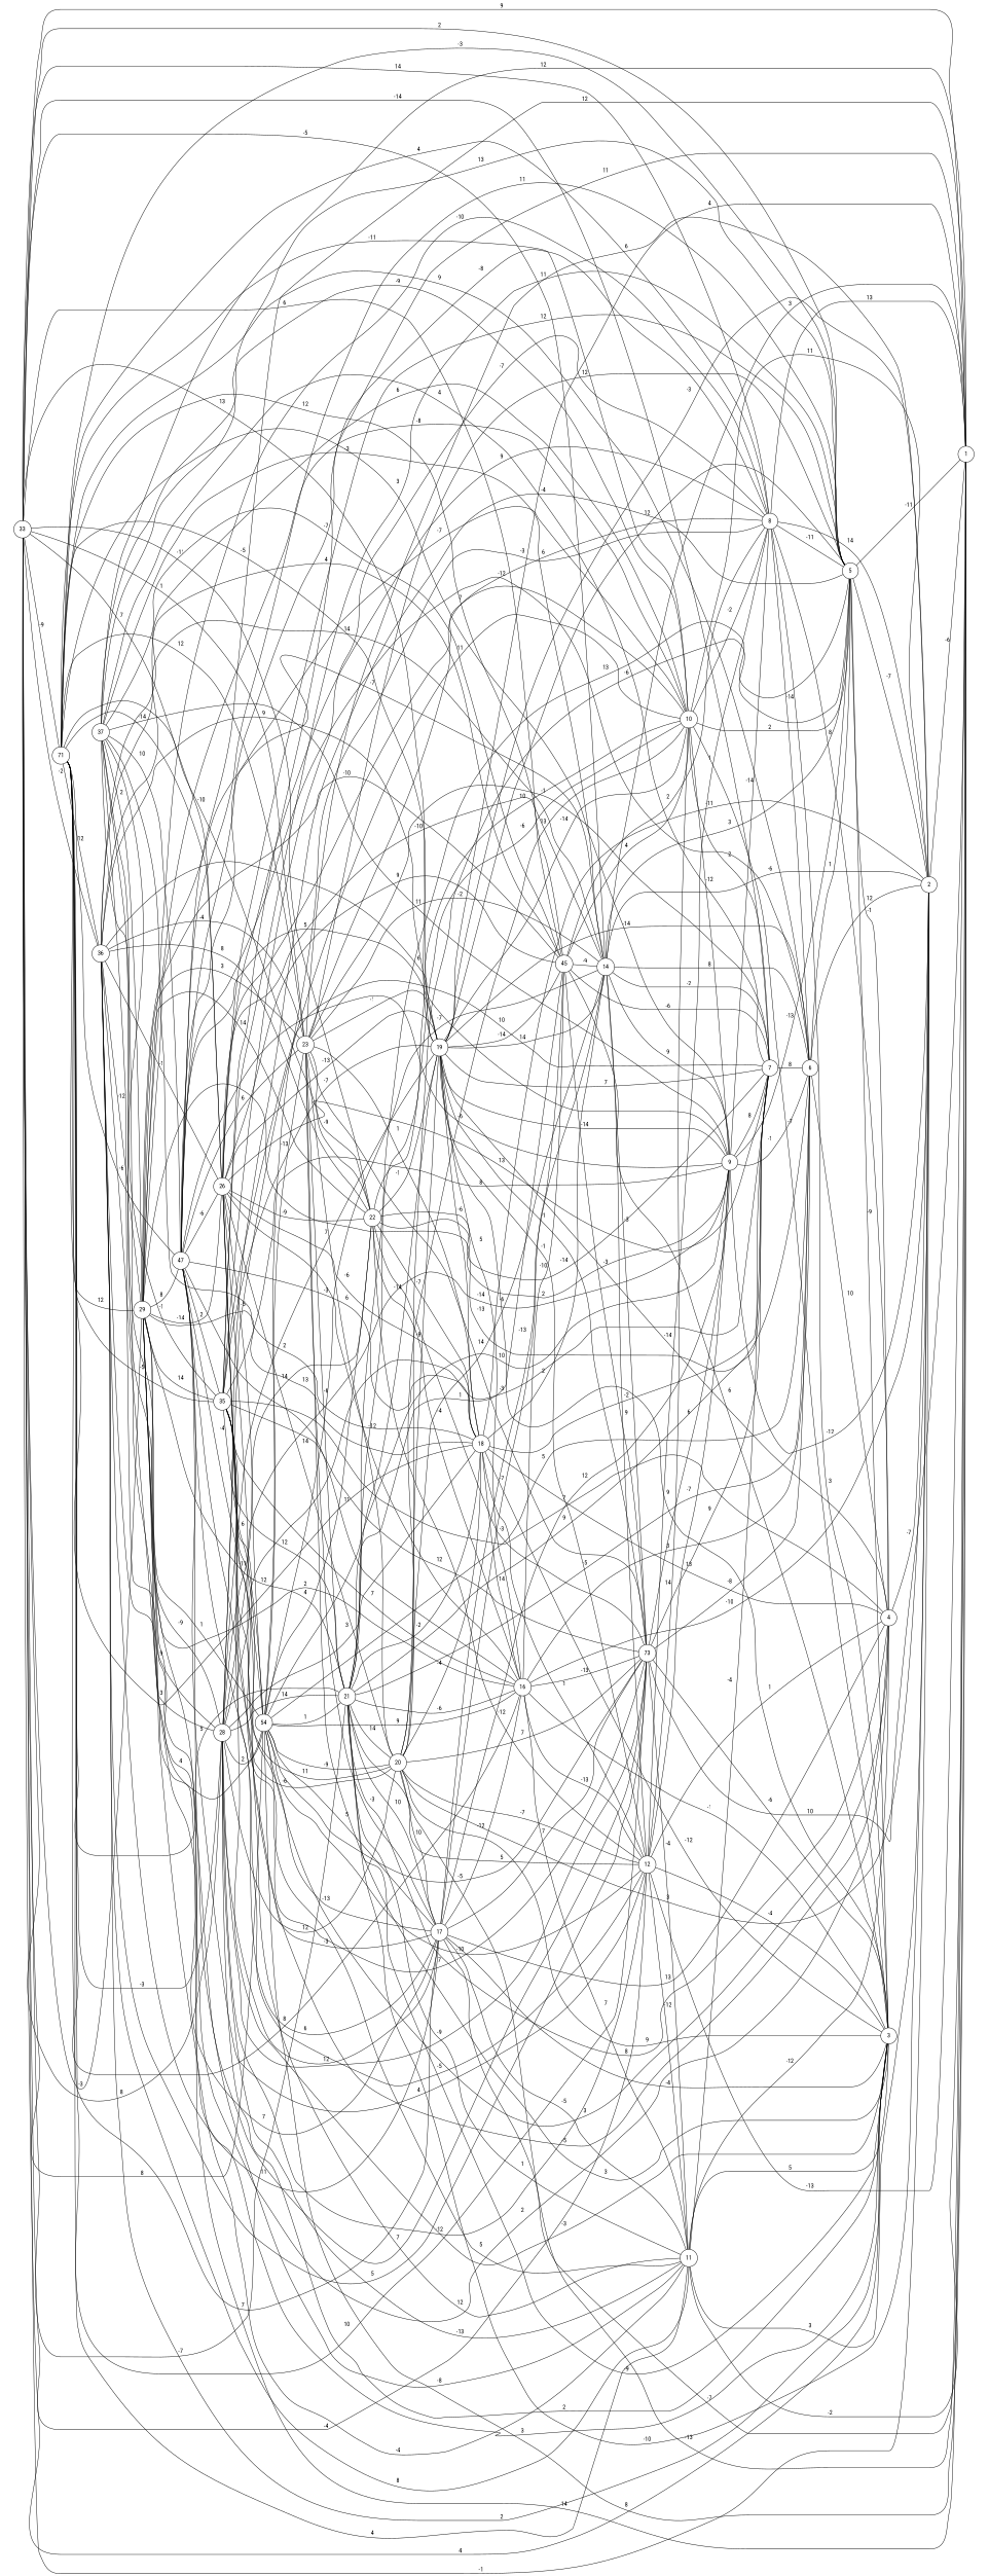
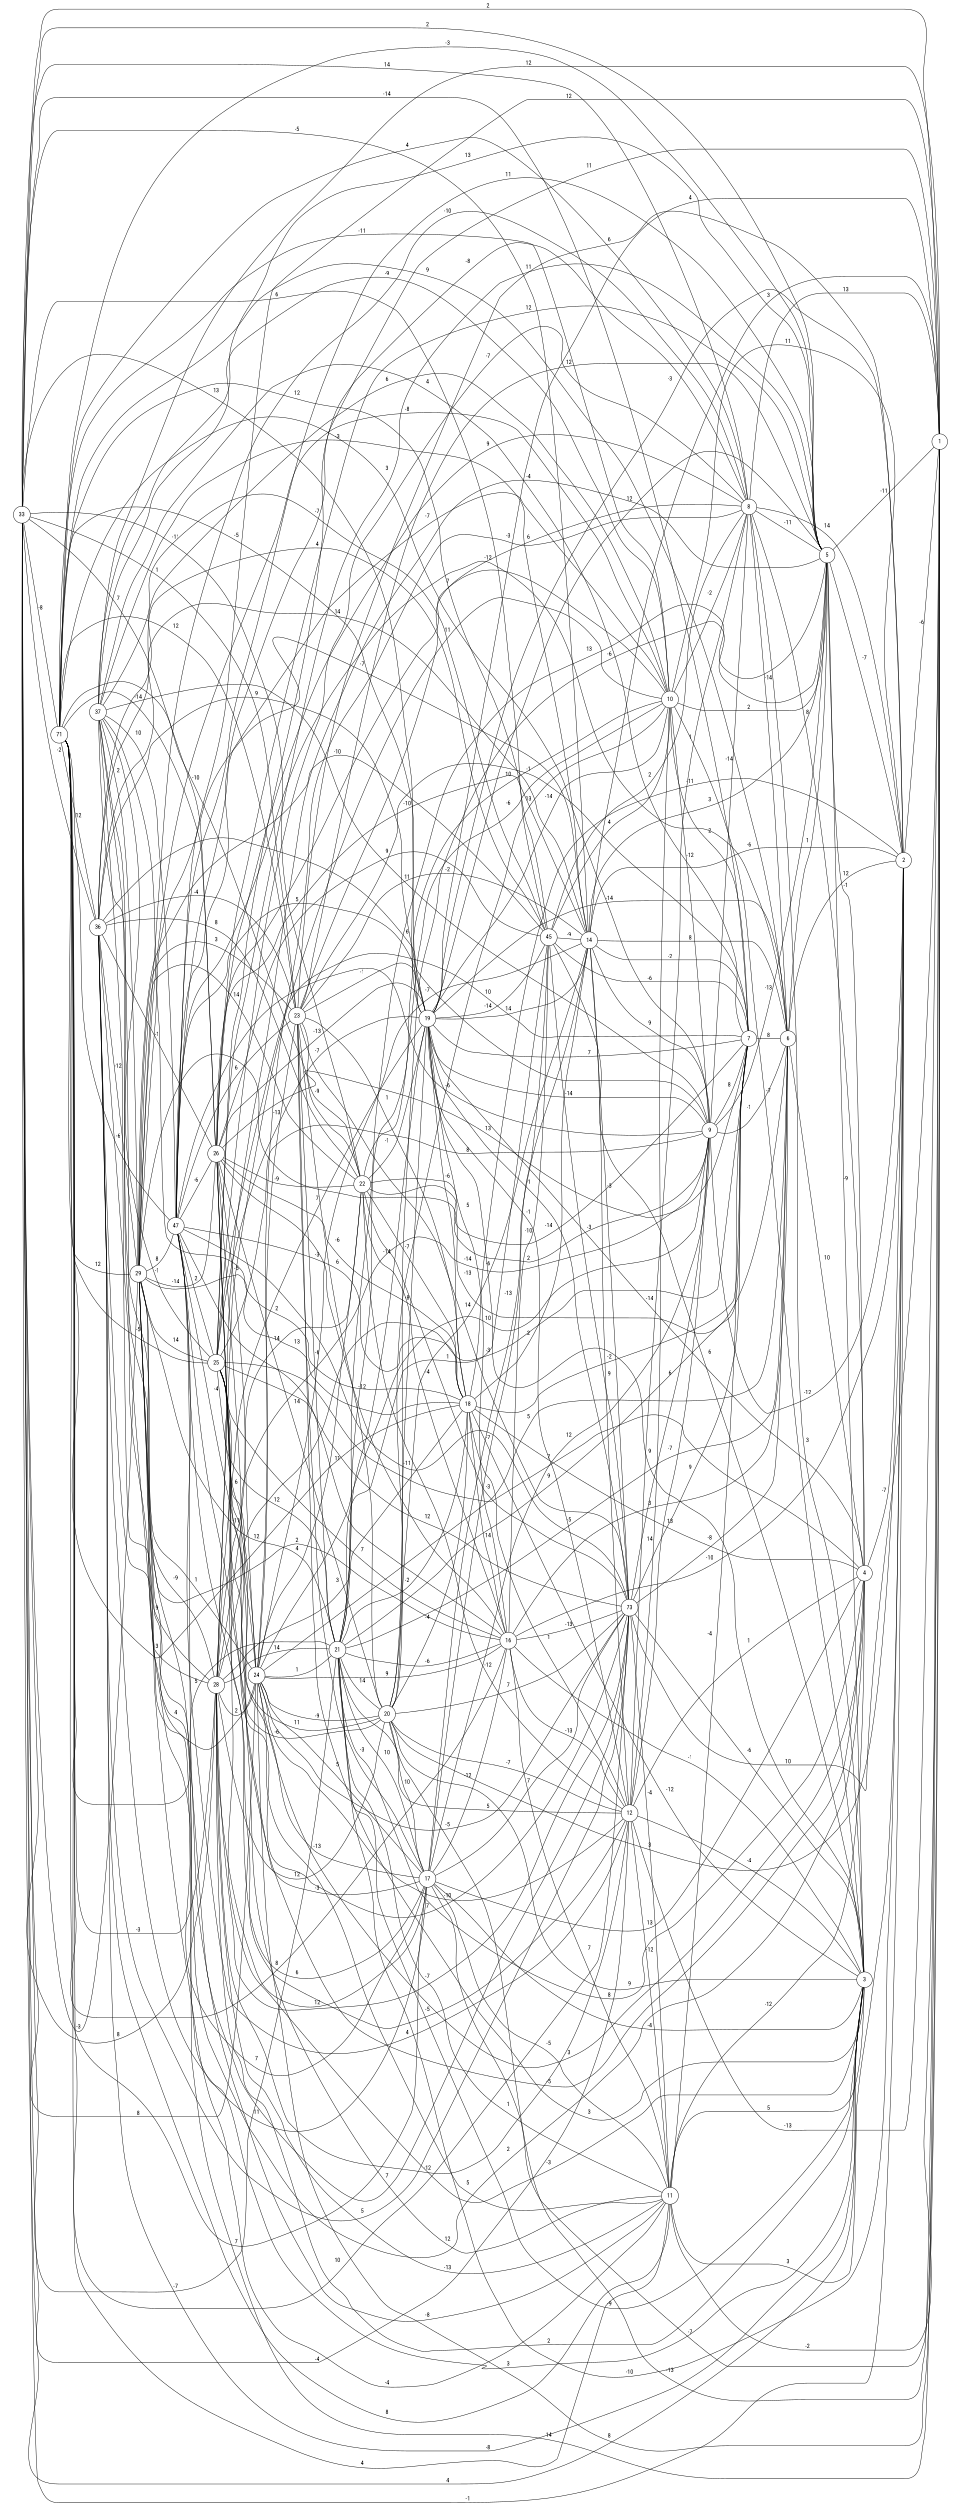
  graph {
    fontname="Roboto Condensed"
    rankdir=LR
    node [fontname="Roboto Condensed" shape=circle]
    edge [fontname="Roboto Condensed"]
    33
    1
    2
    3
    5
    7
    8
    12
    14
    n10 [label=45]
    19
    21
    22
    23
-   24 [label=54]
+   24
    26
    28
    29
    n19 [label=36]
    n20 [label=71]
    4
    6
    9
    10
    11
    n26 [label=73]
    16
    18
    17
    20
-   25 [label=35]
+   25
    n32 [label=47]
    n33 [label=37]
-   33 -- 1 [label=9]
+   33 -- 1 [label=2]
    33 -- 2 [label=-1]
    33 -- 3 [label=4]
    33 -- 5 [label=2]
    33 -- 7 [label=-14]
    33 -- 8 [label=14]
    33 -- 12 [label=-4]
    33 -- 14 [label=-5]
    33 -- n10 [label=6]
    33 -- 19 [label=13]
    33 -- 21 [label=-7]
    33 -- 22 [label=-11]
    33 -- 23 [label=1]
    33 -- 24 [label=8]
    33 -- 26 [label=7]
    33 -- 28 [label=8]
    33 -- 29 [label=-3]
    33 -- n19 [label=-2]
-   33 -- n20 [label=-9]
+   33 -- n20 [label=-8]
    2 -- 1 [label=-6]
    5 -- 1 [label=-11]
    5 -- 2 [label=-7]
    5 -- 3 [label=-9]
    5 -- 4 [label=-1]
    7 -- 6 [label=8]
    8 -- 1 [label=13]
    8 -- 2 [label=14]
    8 -- 3 [label=3]
    8 -- 5 [label=-11]
    8 -- 4 [label=8]
    8 -- 6 [label=-14]
    12 -- 1 [label=-13]
    12 -- 3 [label=-4]
    12 -- 8 [label=1]
    12 -- 4 [label=1]
    12 -- 9 [label=-7]
    12 -- 10 [label=14]
    12 -- 11 [label=-12]
    14 -- 1 [label=3]
    14 -- 2 [label=-6]
    14 -- 5 [label=3]
    14 -- 7 [label=-2]
    14 -- 12 [label=9]
    14 -- 6 [label=8]
    14 -- 9 [label=9]
    14 -- n26 [label=-3]
    n10 -- 3 [label=6]
    n10 -- 7 [label=-6]
    n10 -- 8 [label=2]
    n10 -- 14 [label=-9]
    n10 -- 10 [label=4]
    n10 -- n26 [label=-3]
    19 -- 1 [label=4]
    19 -- 2 [label=-3]
    19 -- 3 [label=9]
    19 -- 5 [label=12]
    19 -- 7 [label=7]
    19 -- 12 [label=-1]
    19 -- 14 [label=14]
    19 -- n10 [label=-14]
    19 -- 4 [label=-14]
    19 -- 6 [label=-14]
    19 -- 9 [label=-14]
    19 -- 10 [label=-14]
    19 -- n26 [label=-1]
    19 -- 16 [label=5]
    19 -- 18 [label=-6]
    21 -- 2 [label=-10]
    21 -- 3 [label=-9]
    21 -- 5 [label=13]
    21 -- 7 [label=9]
    21 -- 12 [label=5]
    21 -- n10 [label=1]
    21 -- 19 [label=-14]
    21 -- 4 [label=8]
    21 -- 6 [label=-5]
    21 -- 10 [label=10]
    21 -- 11 [label=1]
    21 -- 16 [label=-6]
    21 -- 18 [label=-2]
    21 -- 17 [label=10]
    21 -- 20 [label=14]
    22 -- 7 [label=-14]
    22 -- 12 [label=-12]
    22 -- 19 [label=-1]
    22 -- 9 [label=2]
    22 -- 10 [label=-6]
    22 -- n26 [label=-3]
    22 -- 16 [label=-4]
    22 -- 18 [label=-7]
    23 -- 2 [label=6]
    23 -- 3 [label=3]
    23 -- 5 [label=12]
    23 -- 7 [label=-1]
    23 -- 8 [label=6]
    23 -- 14 [label=-2]
    23 -- 19 [label=-1]
    23 -- 21 [label=-6]
    23 -- 22 [label=-9]
    23 -- n26 [label=14]
    23 -- 18 [label=1]
    23 -- 17 [label=-3]
    23 -- 20 [label=6]
    24 -- 1 [label=8]
    24 -- 8 [label=-3]
    24 -- 12 [label=-10]
    24 -- 14 [label=-7]
    24 -- 21 [label=1]
    24 -- 22 [label=4]
    24 -- 23 [label=-13]
    24 -- 4 [label=3]
    24 -- 6 [label=5]
    24 -- 9 [label=10]
    24 -- 11 [label=5]
    24 -- n26 [label=-5]
    24 -- 16 [label=9]
    24 -- 17 [label=5]
    24 -- 20 [label=-9]
    26 -- 5 [label=12]
    26 -- 7 [label=13]
    26 -- 8 [label=9]
    26 -- 14 [label=-10]
    26 -- n10 [label=9]
    26 -- 19 [label=-13]
    26 -- 22 [label=-9]
    26 -- 24 [label=-5]
    26 -- 4 [label=-5]
    26 -- 10 [label=7]
    26 -- 11 [label=12]
    26 -- n26 [label=7]
    26 -- 16 [label=-12]
    26 -- 18 [label=-6]
    26 -- 17 [label=-13]
    26 -- 20 [label=14]
    28 -- 3 [label=2]
    28 -- 5 [label=-4]
    28 -- 7 [label=-3]
    28 -- 12 [label=-12]
    28 -- 19 [label=7]
    28 -- 21 [label=14]
    28 -- 22 [label=14]
    28 -- 24 [label=2]
    28 -- 9 [label=-14]
    28 -- 10 [label=11]
    28 -- 11 [label=-13]
-   28 -- n26 [label=-9]
+   28 -- n26 [label=-7]
    28 -- 18 [label=3]
    28 -- 17 [label=12]
    28 -- 20 [label=12]
    29 -- 1 [label=14]
    29 -- 3 [label=3]
    29 -- 8 [label=-10]
    29 -- 14 [label=-7]
    29 -- n10 [label=-10]
    29 -- 21 [label=-11]
    29 -- 22 [label=14]
    29 -- 23 [label=3]
    29 -- 24 [label=1]
    29 -- 26 [label=-14]
    29 -- 28 [label=-9]
    29 -- 4 [label=2]
    29 -- 6 [label=-13]
    29 -- 10 [label=-8]
    29 -- n26 [label=7]
    29 -- 18 [label=13]
    29 -- 25 [label=14]
    29 -- n32 [label=8]
-   n19 -- 3 [label=2]
+   n19 -- 3 [label=-8]
    n19 -- 14 [label=14]
    n19 -- n10 [label=4]
    n19 -- 19 [label=9]
    n19 -- 22 [label=8]
    n19 -- 23 [label=-4]
    n19 -- 24 [label=4]
    n19 -- 26 [label=-1]
    n19 -- 28 [label=3]
    n19 -- 29 [label=-12]
    n19 -- 9 [label=6]
    n19 -- 10 [label=6]
    n19 -- 11 [label=8]
    n19 -- n26 [label=5]
    n19 -- 17 [label=11]
    n20 -- 5 [label=-3]
    n20 -- 8 [label=4]
    n20 -- n10 [label=12]
    n20 -- 19 [label=-5]
    n20 -- 21 [label=5]
    n20 -- 22 [label=-10]
    n20 -- 23 [label=12]
    n20 -- 26 [label=-14]
    n20 -- 28 [label=-3]
    n20 -- 29 [label=12]
    n20 -- n19 [label=12]
    n20 -- 6 [label=9]
    n20 -- 9 [label=3]
    n20 -- 10 [label=-11]
    n20 -- 11 [label=4]
    n20 -- n26 [label=10]
    n20 -- 16 [label=8]
    n20 -- 18 [label=12]
    n20 -- 17 [label=7]
    n20 -- 25 [label=-5]
    n20 -- n32 [label=-6]
    4 -- 2 [label=-7]
    6 -- 2 [label=12]
    6 -- 5 [label=1]
    6 -- 4 [label=10]
    9 -- 2 [label=-12]
    9 -- 5 [label=-13]
    9 -- 7 [label=8]
    9 -- 8 [label=-14]
    9 -- 6 [label=-1]
    10 -- 2 [label=11]
    10 -- 3 [label=-7]
    10 -- 5 [label=2]
    10 -- 7 [label=2]
    10 -- 8 [label=-2]
    10 -- 9 [label=-12]
    11 -- 1 [label=-2]
    11 -- 2 [label=3]
    11 -- 3 [label=5]
    11 -- 7 [label=-4]
    11 -- 4 [label=-12]
    n26 -- 1 [label=10]
    n26 -- 3 [label=-6]
    n26 -- 7 [label=9]
    n26 -- 6 [label=-8]
    n26 -- 9 [label=6]
    n26 -- 11 [label=-4]
    16 -- 2 [label=-10]
    16 -- 3 [label=-1]
    16 -- 12 [label=-13]
    16 -- n10 [label=-10]
    16 -- 6 [label=3]
    16 -- 11 [label=7]
    16 -- n26 [label=-13]
    18 -- 2 [label=-11]
    18 -- 3 [label=-12]
    18 -- 7 [label=-2]
    18 -- 12 [label=1]
    18 -- 14 [label=2]
    18 -- 4 [label=13]
    18 -- 16 [label=14]
    17 -- 1 [label=-7]
    17 -- 3 [label=-4]
    17 -- 14 [label=-13]
    17 -- n10 [label=-7]
    17 -- 4 [label=13]
    17 -- 9 [label=12]
    17 -- 11 [label=-5]
    17 -- n26 [label=7]
    17 -- 16 [label=-12]
    20 -- 1 [label=-13]
    20 -- 2 [label=3]
    20 -- 3 [label=9]
    20 -- 5 [label=-6]
    20 -- 12 [label=-7]
    20 -- 14 [label=-6]
    20 -- 19 [label=-8]
    20 -- 10 [label=13]
    20 -- n26 [label=7]
    20 -- 18 [label=-4]
    20 -- 17 [label=10]
    25 -- 1 [label=11]
    25 -- 3 [label=-3]
    25 -- 5 [label=11]
    25 -- 7 [label=10]
    25 -- 8 [label=-7]
    25 -- 12 [label=-5]
    25 -- 19 [label=-7]
    25 -- 21 [label=12]
    25 -- 24 [label=6]
    25 -- 4 [label=7]
    25 -- 9 [label=8]
    25 -- n26 [label=12]
    25 -- 16 [label=7]
    25 -- 17 [label=-3]
    25 -- 20 [label=11]
    n32 -- 1 [label=12]
    n32 -- 5 [label=11]
    n32 -- 8 [label=-8]
    n32 -- 12 [label=4]
    n32 -- 19 [label=5]
    n32 -- 23 [label=6]
    n32 -- 24 [label=-4]
    n32 -- 26 [label=-6]
    n32 -- 6 [label=-12]
    n32 -- 9 [label=-6]
    n32 -- 10 [label=-7]
    n32 -- 11 [label=-8]
+   n32 -- n26 [label=-11]
    n32 -- 16 [label=11]
    n32 -- 18 [label=-3]
    n32 -- 17 [label=6]
    n32 -- 20 [label=-6]
    n32 -- 25 [label=2]
    n33 -- 1 [label=12]
    n33 -- 5 [label=13]
    n33 -- 7 [label=4]
    n33 -- 14 [label=-3]
    n33 -- n10 [label=-7]
    n33 -- 28 [label=9]
    n33 -- 29 [label=2]
    n33 -- 9 [label=11]
    n33 -- 10 [label=-9]
    n33 -- 11 [label=-4]
    n33 -- 16 [label=2]
    n33 -- 18 [label=2]
    n33 -- 17 [label=7]
    n33 -- 25 [label=-1]
    n33 -- n32 [label=10]
  }
